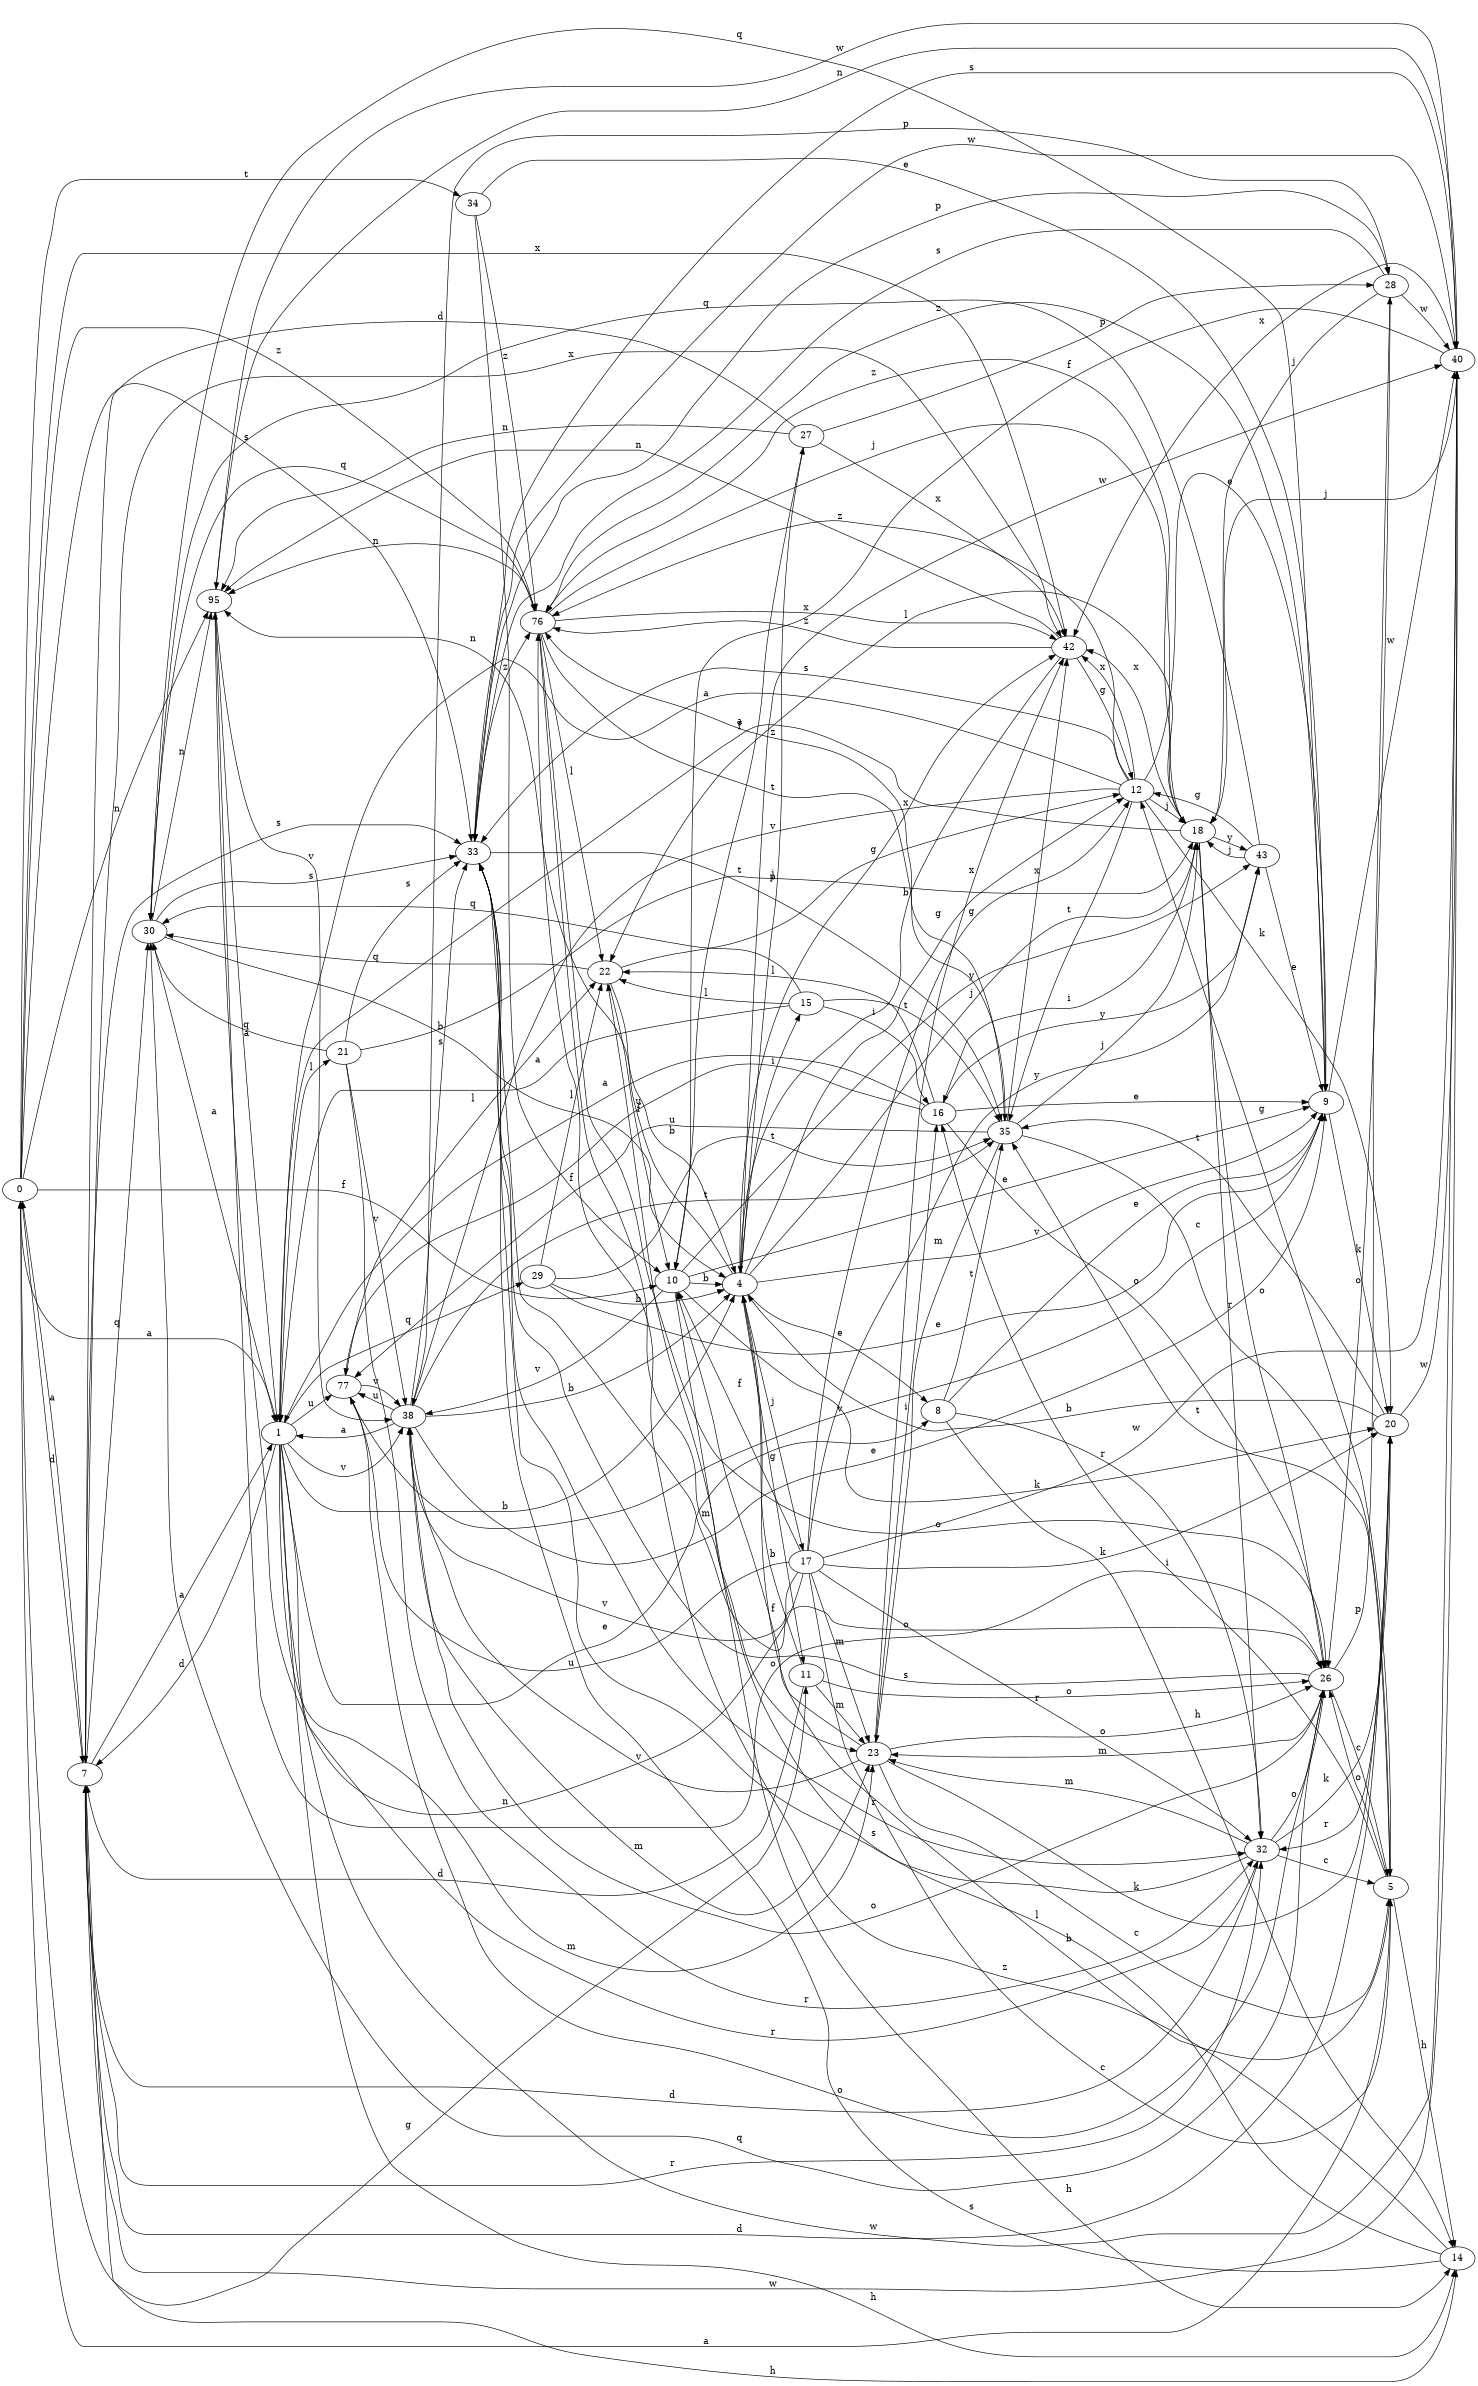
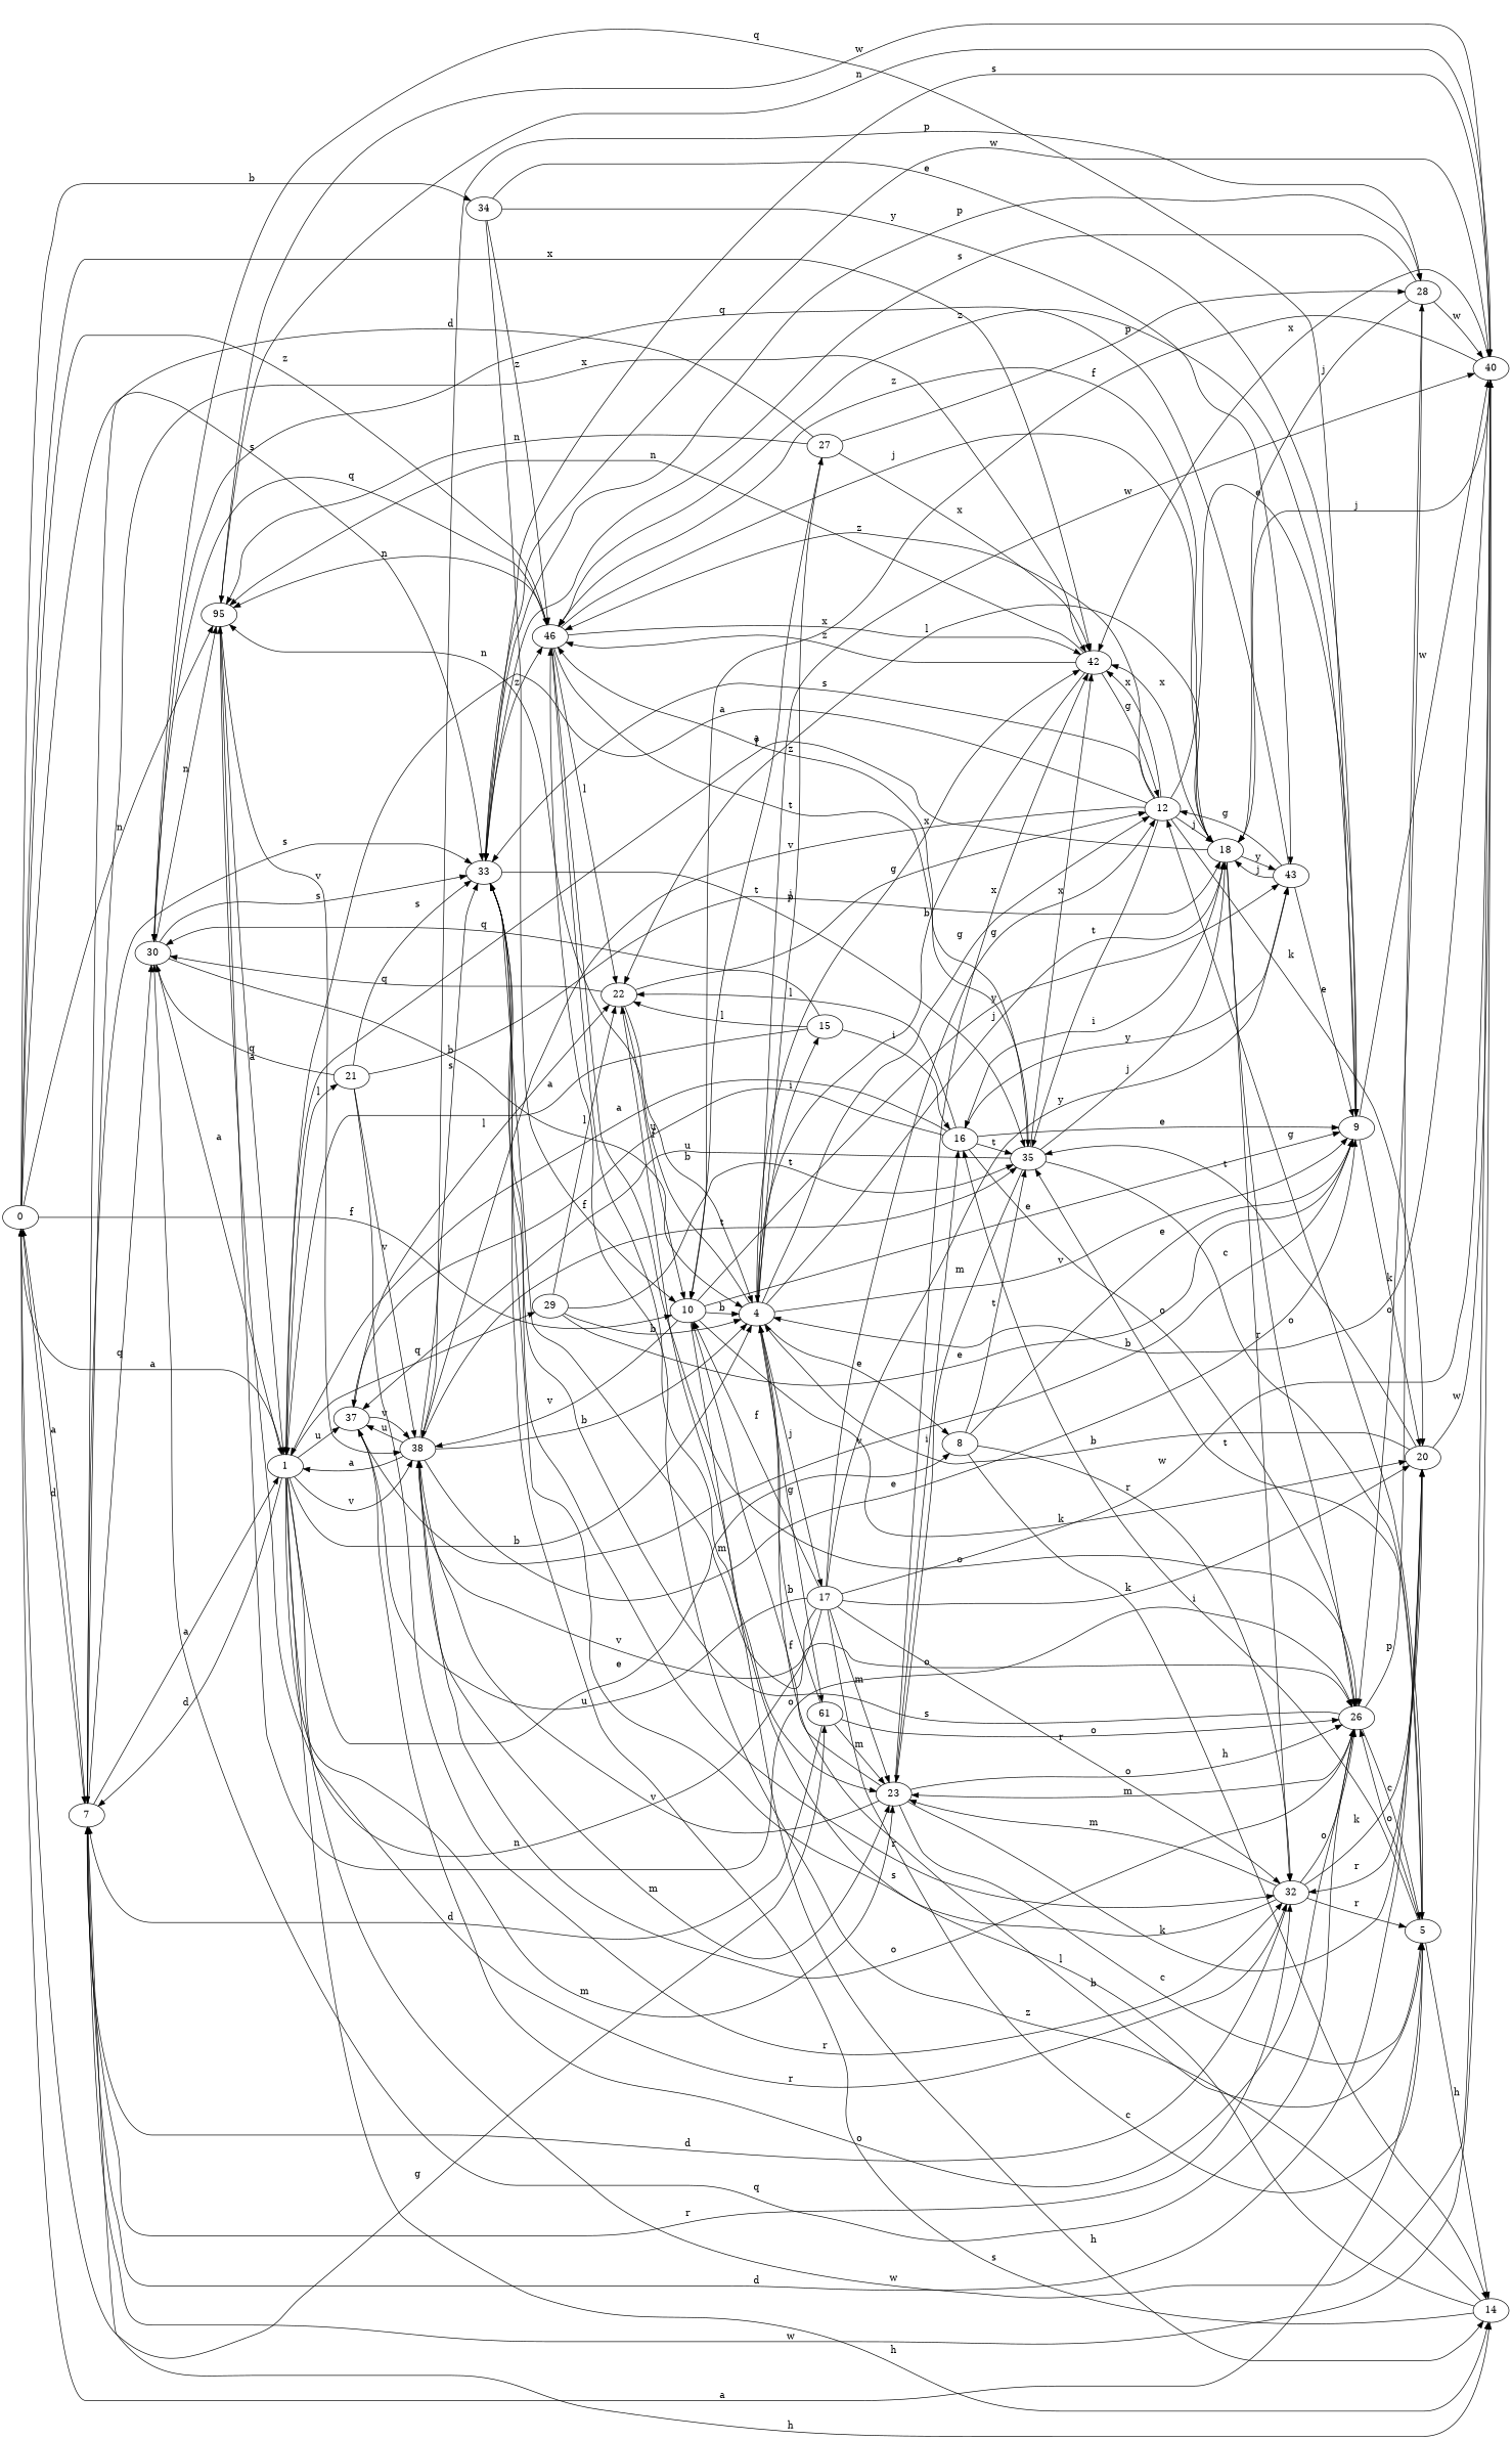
  strict digraph {
    rankdir=LR
    0
    7
    10
-   11
+   11 [label=61]
    n5 [label=95]
    33
    34
    42
-   46 [label=76]
+   46
    1
    14
    32
    40
    30
    4
    38
    9
    20
    43
    26
    23
    5
    28
    35
    12
    18
    22
    8
    21
    29
-   37 [label=77]
+   37
    15
    17
    27
    16
    0 -> 7 [label=d]
    0 -> 10 [label=f]
    0 -> 11 [label=g]
    0 -> n5 [label=n]
    0 -> 33 [label=s]
-   0 -> 34 [label=t]
+   0 -> 34 [label=b]
    0 -> 42 [label=x]
    0 -> 46 [label=z]
    7 -> 0 [label=a]
    7 -> 33 [label=s]
    7 -> 42 [label=x]
    7 -> 1 [label=a]
    7 -> 14 [label=h]
    7 -> 32 [label=r]
    7 -> 40 [label=w]
    7 -> 30 [label=q]
    10 -> 14 [label=h]
    10 -> 4 [label=b]
    10 -> 38 [label=v]
    10 -> 9 [label=e]
    10 -> 20 [label=k]
    10 -> 43 [label=y]
    11 -> 7 [label=d]
    11 -> 4 [label=b]
    11 -> 26 [label=o]
    11 -> 23 [label=m]
    n5 -> 1 [label=a]
    n5 -> 40 [label=w]
    n5 -> 38 [label=v]
    n5 -> 26 [label=o]
    33 -> 46 [label=z]
    33 -> 32 [label=r]
    33 -> 40 [label=w]
    33 -> 26 [label=o]
    33 -> 28 [label=p]
    33 -> 35 [label=t]
    34 -> 10 [label=f]
    34 -> 46 [label=z]
    34 -> 9 [label=e]
+   34 -> 43 [label=y]
    42 -> n5 [label=n]
    42 -> 46 [label=z]
    42 -> 4 [label=b]
    42 -> 12 [label=g]
    46 -> n5 [label=n]
    46 -> 42 [label=x]
    46 -> 30 [label=q]
    46 -> 26 [label=o]
    46 -> 23 [label=m]
    46 -> 35 [label=t]
    46 -> 18 [label=j]
    46 -> 22 [label=l]
    1 -> 0 [label=a]
    1 -> 7 [label=d]
    1 -> 14 [label=h]
    1 -> 32 [label=r]
    1 -> 40 [label=w]
    1 -> 4 [label=b]
    1 -> 38 [label=v]
    1 -> 23 [label=m]
    1 -> 8 [label=e]
    1 -> 21 [label=l]
    1 -> 29 [label=q]
    1 -> 37 [label=u]
    14 -> 33 [label=s]
    14 -> 46 [label=z]
    14 -> 22 [label=l]
    32 -> 7 [label=d]
    32 -> 33 [label=s]
    32 -> 20 [label=k]
    32 -> 26 [label=o]
    32 -> 23 [label=m]
-   32 -> 5 [label=c]
+   32 -> 5 [label=r]
    40 -> 10 [label=f]
    40 -> n5 [label=n]
    40 -> 33 [label=s]
    40 -> 42 [label=x]
+   40 -> 4 [label=b]
    40 -> 18 [label=j]
    30 -> n5 [label=n]
    30 -> 33 [label=s]
    30 -> 1 [label=a]
    30 -> 4 [label=b]
    4 -> 11 [label=g]
    4 -> n5 [label=n]
    4 -> 42 [label=x]
    4 -> 40 [label=w]
    4 -> 9 [label=v]
    4 -> 12 [label=g]
    4 -> 18 [label=j]
    4 -> 8 [label=e]
    4 -> 15 [label=i]
    4 -> 17 [label=j]
    4 -> 27 [label=p]
    38 -> 33 [label=s]
    38 -> 1 [label=a]
    38 -> 4 [label=b]
    38 -> 9 [label=e]
    38 -> 26 [label=o]
    38 -> 23 [label=m]
    38 -> 28 [label=p]
    38 -> 35 [label=t]
    38 -> 37 [label=u]
    9 -> 46 [label=z]
    9 -> 40 [label=w]
    9 -> 30 [label=q]
    9 -> 20 [label=k]
    20 -> 7 [label=d]
    20 -> 32 [label=r]
    20 -> 40 [label=w]
    20 -> 4 [label=b]
    20 -> 35 [label=t]
    43 -> 30 [label=q]
    43 -> 9 [label=e]
    43 -> 12 [label=g]
    43 -> 18 [label=j]
    26 -> 33 [label=s]
    26 -> 30 [label=q]
    26 -> 23 [label=m]
    26 -> 5 [label=c]
    26 -> 28 [label=p]
    23 -> 10 [label=f]
    23 -> 42 [label=x]
    23 -> 38 [label=v]
    23 -> 20 [label=k]
    23 -> 26 [label=o]
    23 -> 5 [label=c]
    23 -> 16 [label=i]
    5 -> 0 [label=a]
    5 -> 14 [label=h]
    5 -> 4 [label=b]
    5 -> 26 [label=o]
    5 -> 35 [label=t]
    5 -> 12 [label=g]
    5 -> 16 [label=i]
    28 -> 33 [label=s]
    28 -> 40 [label=w]
    28 -> 26 [label=o]
    28 -> 18 [label=j]
    35 -> 42 [label=x]
    35 -> 46 [label=z]
    35 -> 23 [label=m]
    35 -> 5 [label=c]
    35 -> 18 [label=j]
    35 -> 37 [label=u]
    12 -> 33 [label=s]
    12 -> 42 [label=x]
    12 -> 46 [label=z]
    12 -> 1 [label=a]
    12 -> 38 [label=v]
    12 -> 9 [label=e]
    12 -> 20 [label=k]
    12 -> 35 [label=t]
    12 -> 18 [label=j]
    18 -> 42 [label=x]
    18 -> 46 [label=z]
    18 -> 1 [label=a]
    18 -> 32 [label=r]
    18 -> 43 [label=y]
    18 -> 26 [label=o]
    18 -> 22 [label=l]
    18 -> 16 [label=i]
    22 -> 10 [label=f]
    22 -> 30 [label=q]
    22 -> 4 [label=b]
    22 -> 12 [label=g]
    8 -> 14 [label=h]
    8 -> 32 [label=r]
    8 -> 9 [label=e]
    8 -> 35 [label=t]
    21 -> 33 [label=s]
    21 -> 32 [label=r]
    21 -> 30 [label=q]
    21 -> 38 [label=v]
    21 -> 18 [label=j]
    29 -> 4 [label=b]
    29 -> 9 [label=e]
    29 -> 35 [label=t]
    29 -> 22 [label=l]
    37 -> 38 [label=v]
    37 -> 9 [label=v]
    37 -> 26 [label=o]
    37 -> 22 [label=l]
    15 -> 1 [label=a]
    15 -> 30 [label=q]
    15 -> 22 [label=l]
    15 -> 16 [label=i]
    17 -> 10 [label=f]
    17 -> n5 [label=n]
    17 -> 32 [label=r]
    17 -> 40 [label=w]
    17 -> 38 [label=v]
    17 -> 20 [label=k]
    17 -> 43 [label=y]
    17 -> 23 [label=m]
    17 -> 5 [label=c]
    17 -> 12 [label=g]
    17 -> 37 [label=u]
    27 -> 7 [label=d]
    27 -> 10 [label=f]
    27 -> n5 [label=n]
    27 -> 42 [label=x]
    27 -> 28 [label=p]
    16 -> 1 [label=a]
    16 -> 9 [label=e]
    16 -> 43 [label=y]
    16 -> 26 [label=o]
-   15 -> 35 [label=t]
+   16 -> 35 [label=t]
    16 -> 22 [label=l]
    16 -> 37 [label=u]
  }
